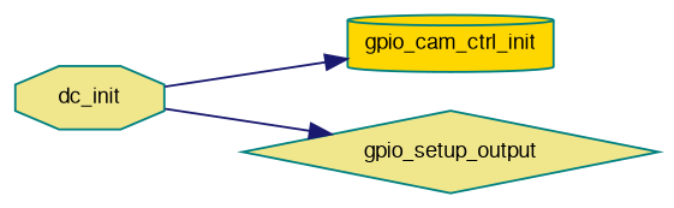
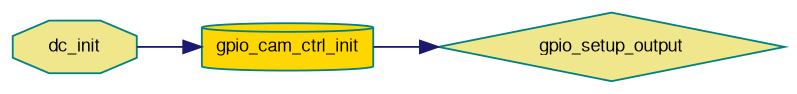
  digraph {
    rankdir=LR
    node [color=teal fillcolor=khaki fontname=FreeSans fontsize=10 style=filled]
    edge [color=midnightblue fontname=FreeSans fontsize=10 labelfontname=FreeSans labelfontsize=10 style=solid]
    n1 [fillcolor=gold fontcolor=black height=0.2 label=gpio_cam_ctrl_init shape=cylinder width=0.4]
    n2 [height=0.2 label=gpio_setup_output shape=diamond width=0.4]
    n3 [height=0.2 label=dc_init shape=octagon width=0.4]
-   n3 -> n2
+   n1 -> n2
    n3 -> n1
  }
